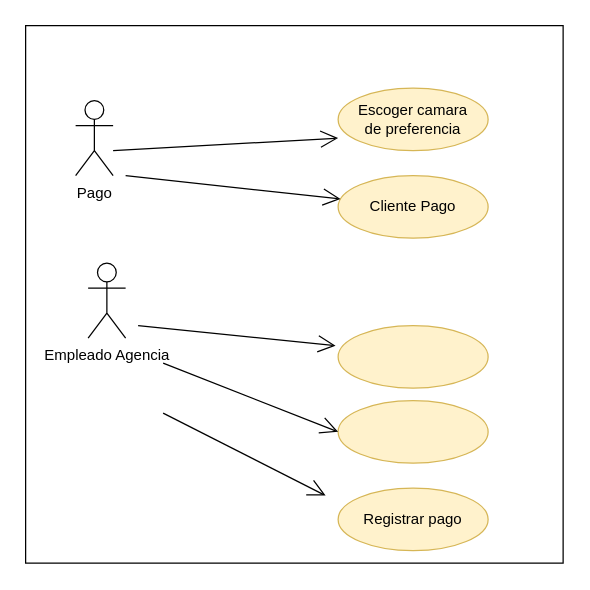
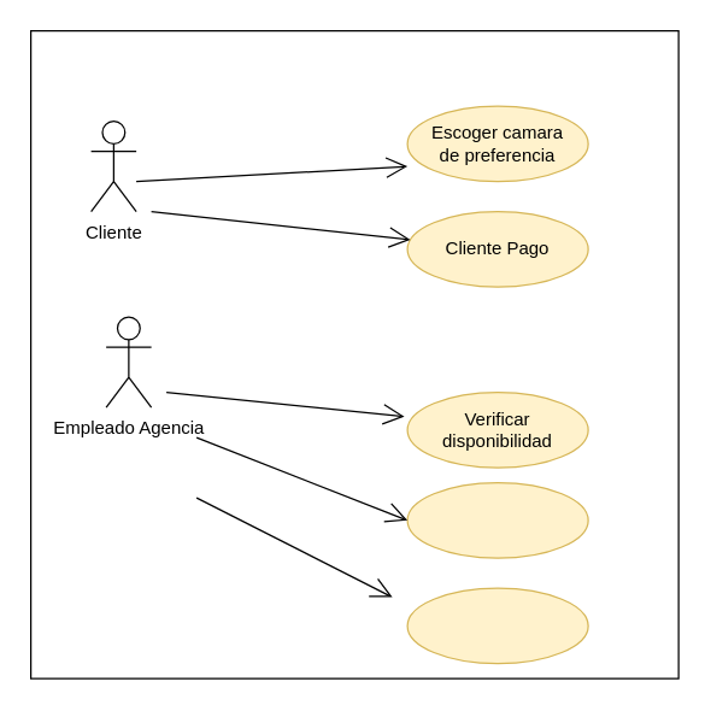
  <mxCell id="0" />
  <mxCell id="1" parent="0" />
  <mxCell id="2" value="" style="whiteSpace=wrap;html=1;aspect=fixed;" vertex="1" parent="1"><mxGeometry x="20" y="20" width="430" height="430" as="geometry" /></mxCell>
- <mxCell id="3" value="Pago" style="shape=umlActor;verticalLabelPosition=bottom;verticalAlign=top;html=1;outlineConnect=0;" vertex="1" parent="1"><mxGeometry x="60" y="80" width="30" height="60" as="geometry" /></mxCell>
+ <mxCell id="3" value="Cliente" style="shape=umlActor;verticalLabelPosition=bottom;verticalAlign=top;html=1;outlineConnect=0;" vertex="1" parent="1"><mxGeometry x="60" y="80" width="30" height="60" as="geometry" /></mxCell>
  <mxCell id="4" value="Empleado Agencia" style="shape=umlActor;verticalLabelPosition=bottom;verticalAlign=top;html=1;outlineConnect=0;" vertex="1" parent="1"><mxGeometry x="70" y="210" width="30" height="60" as="geometry" /></mxCell>
  <mxCell id="5" value="" style="ellipse;whiteSpace=wrap;html=1;fillColor=#fff2cc;strokeColor=#d6b656;" vertex="1" parent="1"><mxGeometry x="270" y="70" width="120" height="50" as="geometry" /></mxCell>
  <mxCell id="6" value="Escoger camara de preferencia" style="text;html=1;strokeColor=none;fillColor=none;align=center;verticalAlign=middle;whiteSpace=wrap;rounded=0;" vertex="1" parent="1"><mxGeometry x="280" y="80" width="100" height="30" as="geometry" /></mxCell>
  <mxCell id="7" value="" style="ellipse;whiteSpace=wrap;html=1;fillColor=#fff2cc;strokeColor=#d6b656;" vertex="1" parent="1"><mxGeometry x="270" y="140" width="120" height="50" as="geometry" /></mxCell>
  <mxCell id="8" value="" style="ellipse;whiteSpace=wrap;html=1;fillColor=#fff2cc;strokeColor=#d6b656;" vertex="1" parent="1"><mxGeometry x="270" y="260" width="120" height="50" as="geometry" /></mxCell>
  <mxCell id="9" value="Cliente Pago" style="text;html=1;strokeColor=none;fillColor=none;align=center;verticalAlign=middle;whiteSpace=wrap;rounded=0;" vertex="1" parent="1"><mxGeometry x="280" y="150" width="100" height="30" as="geometry" /></mxCell>
+ <mxCell id="10" value="Verificar disponibilidad" style="text;html=1;strokeColor=none;fillColor=none;align=center;verticalAlign=middle;whiteSpace=wrap;rounded=0;" vertex="1" parent="1"><mxGeometry x="280" y="270" width="100" height="30" as="geometry" /></mxCell>
  <mxCell id="11" value="" style="ellipse;whiteSpace=wrap;html=1;fillColor=#fff2cc;strokeColor=#d6b656;" vertex="1" parent="1"><mxGeometry x="270" y="320" width="120" height="50" as="geometry" /></mxCell>
  <mxCell id="12" value="" style="ellipse;whiteSpace=wrap;html=1;fillColor=#fff2cc;strokeColor=#d6b656;" vertex="1" parent="1"><mxGeometry x="270" y="390" width="120" height="50" as="geometry" /></mxCell>
- <mxCell id="13" value="Registrar pago" style="text;html=1;strokeColor=none;fillColor=none;align=center;verticalAlign=middle;whiteSpace=wrap;rounded=0;" vertex="1" parent="1"><mxGeometry x="280" y="400" width="100" height="30" as="geometry" /></mxCell>
  <mxCell id="14" value="" style="endArrow=open;endFill=1;endSize=12;html=1;rounded=0;" edge="1" parent="1"><mxGeometry width="160" relative="1" as="geometry"><mxPoint x="90" y="120" as="sourcePoint" /><mxPoint x="270" y="110" as="targetPoint" /></mxGeometry></mxCell>
  <mxCell id="15" value="" style="endArrow=open;endFill=1;endSize=12;html=1;rounded=0;" edge="1" parent="1" target="7"><mxGeometry width="160" relative="1" as="geometry"><mxPoint x="100" y="140" as="sourcePoint" /><mxPoint x="280" y="200" as="targetPoint" /></mxGeometry></mxCell>
  <mxCell id="16" value="" style="endArrow=open;endFill=1;endSize=12;html=1;rounded=0;entryX=-0.017;entryY=0.32;entryDx=0;entryDy=0;entryPerimeter=0;" edge="1" parent="1" target="8"><mxGeometry width="160" relative="1" as="geometry"><mxPoint x="110" y="260" as="sourcePoint" /><mxPoint x="290" y="240" as="targetPoint" /></mxGeometry></mxCell>
  <mxCell id="17" value="" style="endArrow=open;endFill=1;endSize=12;html=1;rounded=0;entryX=0;entryY=0.5;entryDx=0;entryDy=0;" edge="1" parent="1" target="11"><mxGeometry width="160" relative="1" as="geometry"><mxPoint x="130" y="290" as="sourcePoint" /><mxPoint x="260" y="356" as="targetPoint" /></mxGeometry></mxCell>
  <mxCell id="18" value="" style="endArrow=open;endFill=1;endSize=12;html=1;rounded=0;entryX=-0.017;entryY=0.32;entryDx=0;entryDy=0;entryPerimeter=0;" edge="1" parent="1"><mxGeometry width="160" relative="1" as="geometry"><mxPoint x="130" y="330" as="sourcePoint" /><mxPoint x="260" y="396" as="targetPoint" /></mxGeometry></mxCell>
